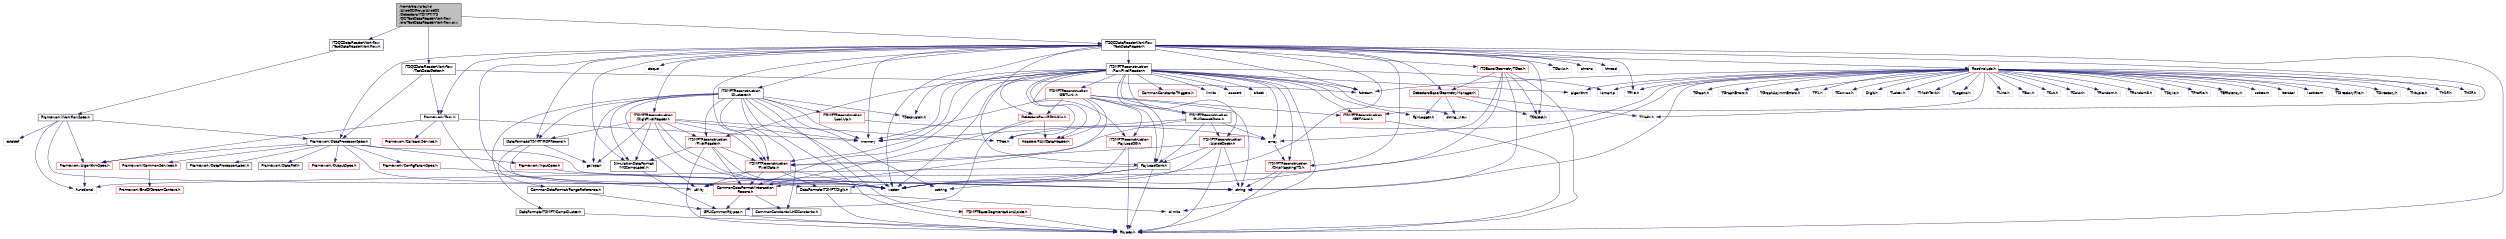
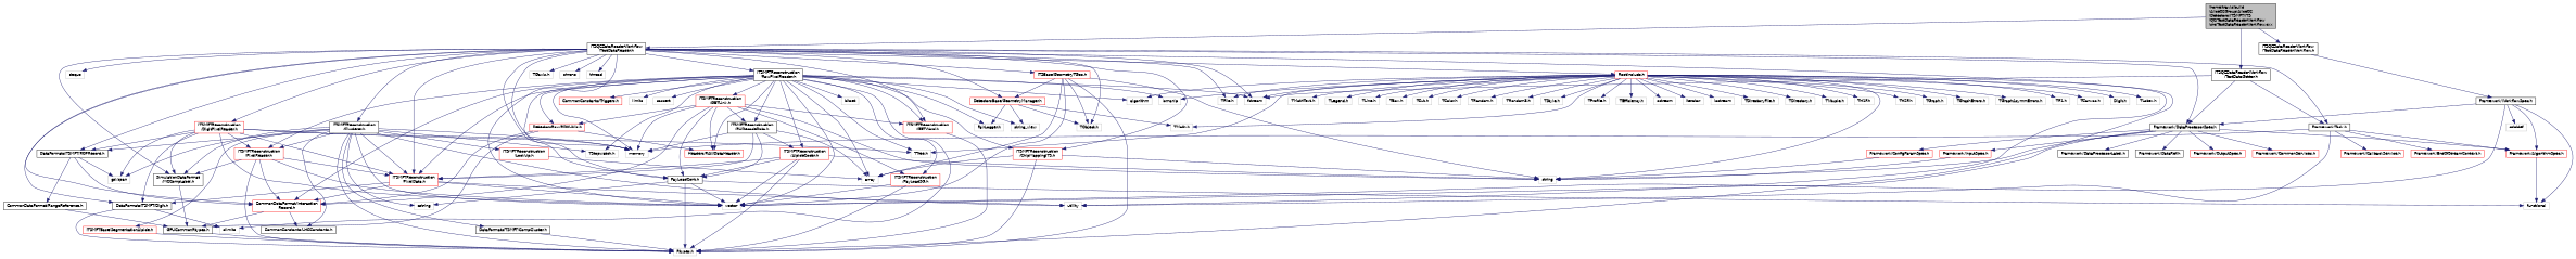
  digraph {
    node [color=grey75 fontname=Helvetica fontsize=10 shape=record]
    edge [color=midnightblue fontname=Helvetica fontsize=10 labelfontname=Helvetica labelfontsize=10 style=solid]
    n1 [color=black fillcolor=grey75 fontcolor=black height=0.2 label="/home/travis/build\l/AliceO2Group/AliceO2\l/Detectors/ITSMFT/ITS\l/QC/TestDataReaderWorkflow\l/src/TestDataReaderWorkflow.cxx" style=filled width=0.4]
    n2 [color=black height=0.2 label="ITSQCDataReaderWorkflow\l/TestDataReaderWorkflow.h" width=0.4]
    n3 [color=black height=0.2 label="ITSQCDataReaderWorkflow\l/TestDataReader.h" width=0.4]
    n4 [color=black height=0.2 label="ITSQCDataReaderWorkflow\l/TestDataGetter.h" width=0.4]
    n5 [color=black height=0.2 label="Framework/WorkflowSpec.h" width=0.4]
    n6 [color=black height=0.2 label="Framework/DataProcessorSpec.h" width=0.4]
    n7 [height=0.2 label=vector width=0.4]
    n8 [height=0.2 label=deque width=0.4]
    n9 [height=0.2 label=memory width=0.4]
    n10 [height=0.2 label="Rtypes.h" width=0.4]
    n11 [height=0.2 label="TObject.h" width=0.4]
    n12 [height=0.2 label="TGaxis.h" width=0.4]
    n13 [height=0.2 label="TFile.h" width=0.4]
    n14 [color=black height=0.2 label="Framework/Task.h" width=0.4]
    n15 [color=black height=0.2 label="ITSMFTReconstruction\l/RawPixelReader.h" width=0.4]
    n16 [color=red height=0.2 label="CommonDataFormat/Interaction\lRecord.h" width=0.4]
    n17 [color=red height=0.2 label="ITSMFTReconstruction\l/PixelData.h" width=0.4]
    n18 [color=black height=0.2 label="DataFormatsITSMFT/Digit.h" width=0.4]
    n19 [color=black height=0.2 label="SimulationDataFormat\l/MCCompLabel.h" width=0.4]
    n20 [color=red height=0.2 label="ITSMFTReconstruction\l/ChipMappingITS.h" width=0.4]
    n21 [color=black height=0.2 label="PayLoadCont.h" width=0.4]
    n22 [color=red height=0.2 label="ITSMFTReconstruction\l/GBTWord.h" width=0.4]
    n23 [height=0.2 label=fstream width=0.4]
    n24 [color=black height=0.2 label="DataFormatsITSMFT/ROFRecord.h" width=0.4]
    n25 [color=black height=0.2 label="ITSMFTReconstruction\l/Clusterer.h" width=0.4]
    n26 [color=red height=0.2 label="RootInclude.h" width=0.4]
    n27 [color=red height=0.2 label="ITSBase/GeometryTGeo.h" width=0.4]
    n28 [color=red height=0.2 label="DetectorsBase/GeometryManager.h" width=0.4]
    n29 [color=red height=0.2 label="ITSMFTReconstruction\l/DigitPixelReader.h" width=0.4]
    n30 [height=0.2 label=chrono width=0.4]
    n31 [height=0.2 label=thread width=0.4]
    n32 [color=red height=0.2 label="Framework/AlgorithmSpec.h" width=0.4]
    n33 [height=0.2 label=functional width=0.4]
    n34 [height=0.2 label=cstddef width=0.4]
    n35 [color=red height=0.2 label="Framework/ConfigParamSpec.h" width=0.4]
    n36 [height=0.2 label=string width=0.4]
    n37 [color=black height=0.2 label="Framework/DataProcessorLabel.h" width=0.4]
    n38 [color=black height=0.2 label="Framework/DataRef.h" width=0.4]
    n39 [color=red height=0.2 label="Framework/InputSpec.h" width=0.4]
    n40 [color=red height=0.2 label="Framework/OutputSpec.h" width=0.4]
    n41 [color=red height=0.2 label="Framework/CommonServices.h" width=0.4]
    n42 [color=red height=0.2 label="Framework/CallbackService.h" width=0.4]
    n43 [color=red height=0.2 label="Framework/EndOfStreamContext.h" width=0.4]
    n44 [height=0.2 label=utility width=0.4]
    n45 [color=red height=0.2 label="Headers/RAWDataHeader.h" width=0.4]
    n46 [color=red height=0.2 label="ITSMFTReconstruction\l/PixelReader.h" width=0.4]
    n47 [height=0.2 label=climits width=0.4]
    n48 [height=0.2 label=array width=0.4]
    n49 [color=red height=0.2 label="ITSMFTReconstruction\l/AlpideCoder.h" width=0.4]
    n50 [color=red height=0.2 label="CommonConstants/Triggers.h" width=0.4]
    n51 [color=red height=0.2 label="ITSMFTReconstruction\l/PayLoadSG.h" width=0.4]
    n52 [color=red height=0.2 label="ITSMFTReconstruction\l/GBTLink.h" width=0.4]
    n53 [color=black height=0.2 label="ITSMFTReconstruction\l/RUDecodeData.h" width=0.4]
    n54 [color=red height=0.2 label="DetectorsRaw/RDHUtils.h" width=0.4]
    n55 [height=0.2 label="TTree.h" width=0.4]
    n56 [height=0.2 label="TStopwatch.h" width=0.4]
    n57 [height=0.2 label="FairLogger.h" width=0.4]
    n58 [height=0.2 label=limits width=0.4]
    n59 [height=0.2 label=algorithm width=0.4]
    n60 [height=0.2 label=cassert width=0.4]
    n61 [height=0.2 label=string_view width=0.4]
    n62 [height=0.2 label=bitset width=0.4]
    n63 [height=0.2 label=iomanip width=0.4]
    n64 [color=black height=0.2 label="GPUCommonRtypes.h" width=0.4]
    n65 [color=black height=0.2 label="CommonConstants/LHCConstants.h" width=0.4]
    n66 [height=0.2 label=cstring width=0.4]
    n67 [color=black height=0.2 label="CommonDataFormat/RangeReference.h" width=0.4]
    n68 [height=0.2 label="gsl/span" width=0.4]
    n69 [color=red height=0.2 label="ITSMFTBase/SegmentationAlpide.h" width=0.4]
    n70 [color=black height=0.2 label="DataFormatsITSMFT/CompCluster.h" width=0.4]
    n71 [color=red height=0.2 label="ITSMFTReconstruction\l/LookUp.h" width=0.4]
    n72 [height=0.2 label=sstream width=0.4]
    n73 [height=0.2 label=iterator width=0.4]
    n74 [height=0.2 label=iostream width=0.4]
    n75 [height=0.2 label="TDirectoryFile.h" width=0.4]
    n76 [height=0.2 label="TDirectory.h" width=0.4]
    n77 [height=0.2 label="TNtuple.h" width=0.4]
    n78 [height=0.2 label="TH1F.h" width=0.4]
    n79 [height=0.2 label="TH2F.h" width=0.4]
    n80 [height=0.2 label="TGraph.h" width=0.4]
    n81 [height=0.2 label="TGraphErrors.h" width=0.4]
    n82 [height=0.2 label="TGraphAsymmErrors.h" width=0.4]
    n83 [height=0.2 label="TF1.h" width=0.4]
    n84 [height=0.2 label="TCanvas.h" width=0.4]
    n85 [height=0.2 label="Digit.h" width=0.4]
    n86 [height=0.2 label="TLatex.h" width=0.4]
    n87 [height=0.2 label="TMathText.h" width=0.4]
    n88 [height=0.2 label="TLegend.h" width=0.4]
    n89 [height=0.2 label="TLine.h" width=0.4]
    n90 [height=0.2 label="TBox.h" width=0.4]
    n91 [height=0.2 label="TCut.h" width=0.4]
    n92 [height=0.2 label="TColor.h" width=0.4]
    n93 [height=0.2 label="TMath.h" width=0.4]
    n94 [height=0.2 label="TRandom.h" width=0.4]
    n95 [height=0.2 label="TRandom3.h" width=0.4]
    n96 [height=0.2 label="TStyle.h" width=0.4]
    n97 [height=0.2 label="TProfile.h" width=0.4]
    n98 [height=0.2 label="TEfficiency.h" width=0.4]
    n1 -> n2
    n1 -> n3
    n1 -> n4
    n2 -> n5
    n3 -> n6
    n3 -> n7
    n3 -> n8
    n3 -> n9
    n3 -> n10
    n3 -> n11
    n3 -> n12
    n3 -> n13
    n3 -> n14
    n3 -> n15
-   n16 -> n3
+   n3 -> n16
    n3 -> n17
    n3 -> n18
    n3 -> n19
    n3 -> n20
    n3 -> n21
    n3 -> n22
    n3 -> n23
    n3 -> n24
    n3 -> n25
    n3 -> n26
    n3 -> n27
    n3 -> n28
    n3 -> n29
    n3 -> n30
    n3 -> n31
    n4 -> n6
    n4 -> n14
    n4 -> n23
    n5 -> n6
    n5 -> n7
    n5 -> n32
    n5 -> n33
    n5 -> n34
    n6 -> n7
    n6 -> n32
    n6 -> n35
    n6 -> n36
    n6 -> n37
    n6 -> n38
    n6 -> n39
    n6 -> n40
    n6 -> n41
    n14 -> n9
    n14 -> n32
    n14 -> n42
-   n41 -> n43
+   n14 -> n43
    n14 -> n44
    n15 -> n7
    n15 -> n9
    n15 -> n16
    n15 -> n17
    n15 -> n20
    n15 -> n21
    n15 -> n22
    n15 -> n23
    n15 -> n45
    n15 -> n46
    n15 -> n47
    n15 -> n48
    n15 -> n49
    n15 -> n50
    n15 -> n51
    n15 -> n52
    n15 -> n53
    n15 -> n54
    n15 -> n55
    n15 -> n56
    n15 -> n57
    n15 -> n58
    n15 -> n59
    n15 -> n60
    n15 -> n61
    n15 -> n62
    n15 -> n63
    n16 -> n64
    n16 -> n65
    n17 -> n7
    n17 -> n16
    n17 -> n18
    n17 -> n44
    n18 -> n10
    n18 -> n47
    n19 -> n64
    n20 -> n10
    n20 -> n36
-   n48 -> n20
+   n20 -> n48
    n21 -> n7
    n21 -> n10
    n21 -> n33
    n21 -> n66
    n22 -> n10
    n24 -> n16
    n24 -> n67
    n24 -> n68
    n25 -> n7
    n25 -> n9
    n25 -> n10
    n25 -> n17
    n25 -> n19
    n25 -> n24
    n25 -> n44
    n25 -> n46
    n25 -> n56
    n25 -> n65
    n25 -> n66
    n25 -> n68
    n25 -> n69
    n25 -> n70
    n25 -> n71
    n26 -> n13
    n26 -> n23
    n26 -> n36
    n26 -> n44
    n26 -> n55
    n26 -> n59
    n26 -> n63
    n26 -> n72
    n26 -> n73
    n26 -> n74
    n26 -> n75
    n26 -> n76
    n26 -> n77
    n26 -> n78
    n26 -> n79
    n26 -> n80
    n26 -> n81
    n26 -> n82
    n26 -> n83
    n26 -> n84
    n26 -> n85
    n26 -> n86
    n26 -> n87
    n26 -> n88
    n26 -> n89
    n26 -> n90
    n26 -> n91
    n26 -> n92
    n26 -> n93
    n26 -> n94
    n26 -> n95
    n26 -> n96
    n26 -> n97
    n26 -> n98
    n27 -> n7
    n27 -> n10
    n27 -> n11
    n27 -> n28
    n27 -> n36
    n27 -> n48
    n28 -> n11
    n28 -> n57
    n28 -> n61
    n28 -> n93
    n29 -> n7
    n29 -> n9
    n29 -> n17
    n29 -> n18
    n29 -> n19
    n29 -> n24
    n29 -> n46
    n29 -> n55
    n29 -> n68
    n32 -> n33
    n35 -> n36
    n39 -> n36
    n46 -> n7
    n46 -> n10
    n46 -> n16
    n46 -> n17
    n46 -> n19
    n49 -> n7
    n49 -> n10
    n49 -> n17
    n49 -> n21
    n49 -> n36
    n51 -> n7
    n51 -> n10
    n52 -> n9
    n52 -> n16
    n52 -> n21
    n52 -> n22
    n52 -> n36
    n52 -> n45
    n52 -> n51
    n52 -> n53
    n52 -> n54
    n53 -> n9
    n53 -> n17
    n53 -> n21
    n53 -> n48
    n53 -> n49
    n54 -> n16
    n54 -> n45
    n54 -> n64
    n64 -> n10
    n67 -> n64
    n69 -> n10
    n70 -> n10
    n71 -> n48
  }
